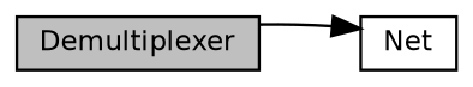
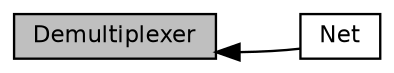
  digraph {
    rankdir=LR
    node [color=black fontname=Helvetica fontsize=10 shape=box]
    n1 [fillcolor=grey75 fontcolor=black height=0.2 label=Demultiplexer style=filled width=0.4]
    n2 [height=0.2 label=Net width=0.4]
-   n2 -> n1 [dir=back fontname=Helvetica fontsize=10 labelfontname=Helvetica labelfontsize=10 shape=plaintext style=solid]
+   n1 -> n2 [dir=back fontname=Helvetica fontsize=10 labelfontname=Helvetica labelfontsize=10 shape=plaintext style=solid]
  }
